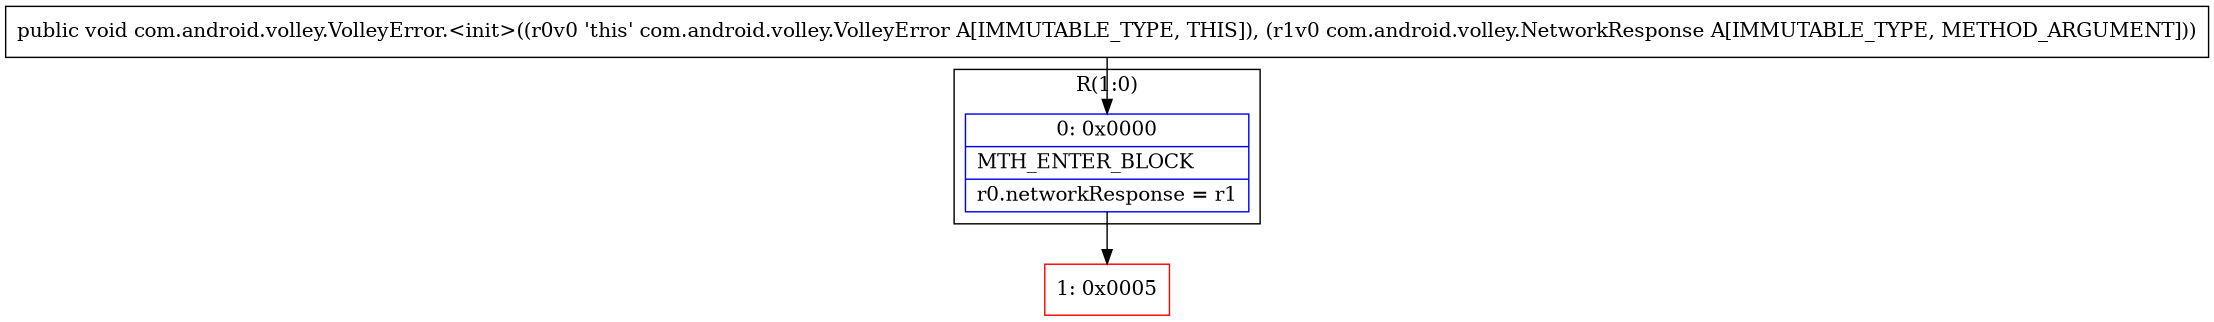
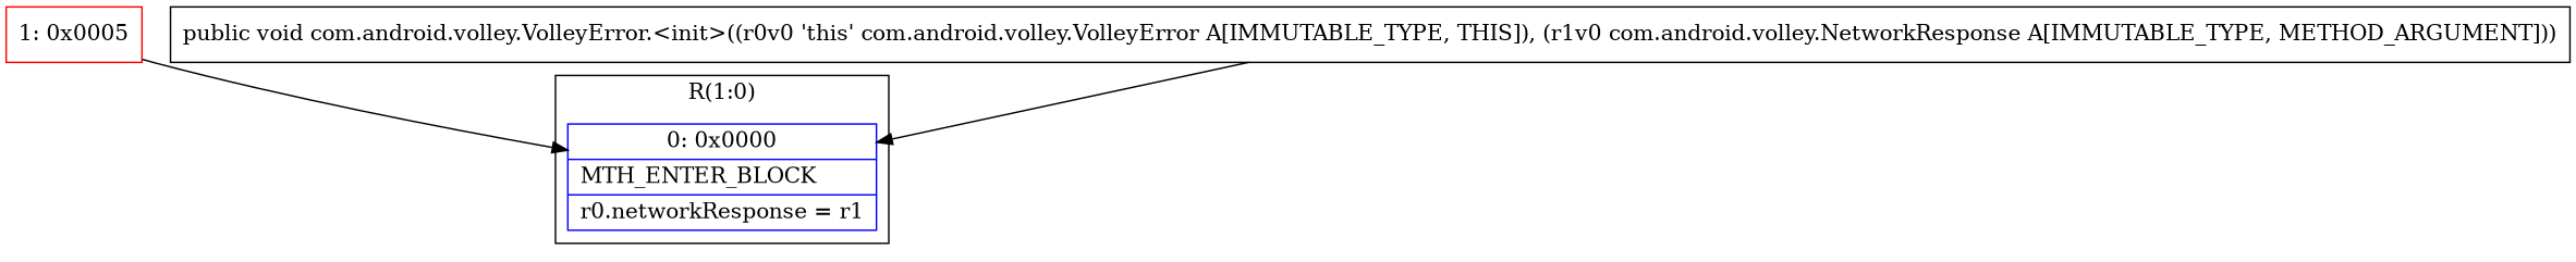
  digraph {
    node [shape=record]
    n1 [color=blue label="{0\:\ 0x0000|MTH_ENTER_BLOCK\l|r0.networkResponse = r1\l}"]
    n2 [color=red label="{1\:\ 0x0005}"]
    n3 [label="{public void com.android.volley.VolleyError.\<init\>((r0v0 'this' com.android.volley.VolleyError A[IMMUTABLE_TYPE, THIS]), (r1v0 com.android.volley.NetworkResponse A[IMMUTABLE_TYPE, METHOD_ARGUMENT])) }"]
    subgraph cluster_1 {
      label="R(1:0)"
      n1
    }
-   n1 -> n2
+   n2 -> n1
    n3 -> n1
  }
